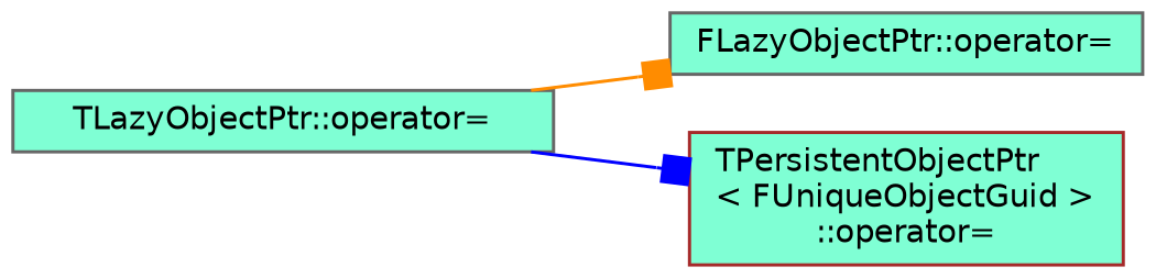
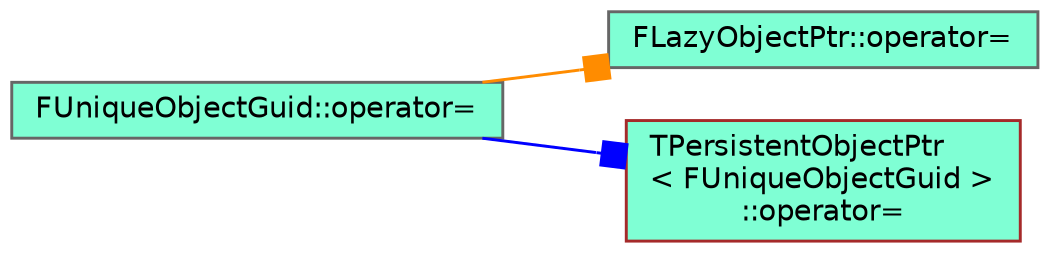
  digraph {
    rankdir=LR
    node [color=gray40 fillcolor=aquamarine fontname=Helvetica fontsize=10 shape=box style=filled]
    edge [arrowhead=box fontname=Helvetica fontsize=10 labelfontname=Helvetica labelfontsize=10 style=solid]
-   n1 [fontcolor=black height=0.2 label="TLazyObjectPtr::operator=" width=0.4]
+   n1 [fontcolor=black height=0.2 label="FUniqueObjectGuid::operator=" width=0.4]
    n2 [height=0.2 label="FLazyObjectPtr::operator=" width=0.4]
    n3 [color=brown height=0.2 label="TPersistentObjectPtr\l\< FUniqueObjectGuid \>\l::operator=" width=0.4]
    n1 -> n2 [color=darkorange]
    n1 -> n3 [color=blue]
  }
